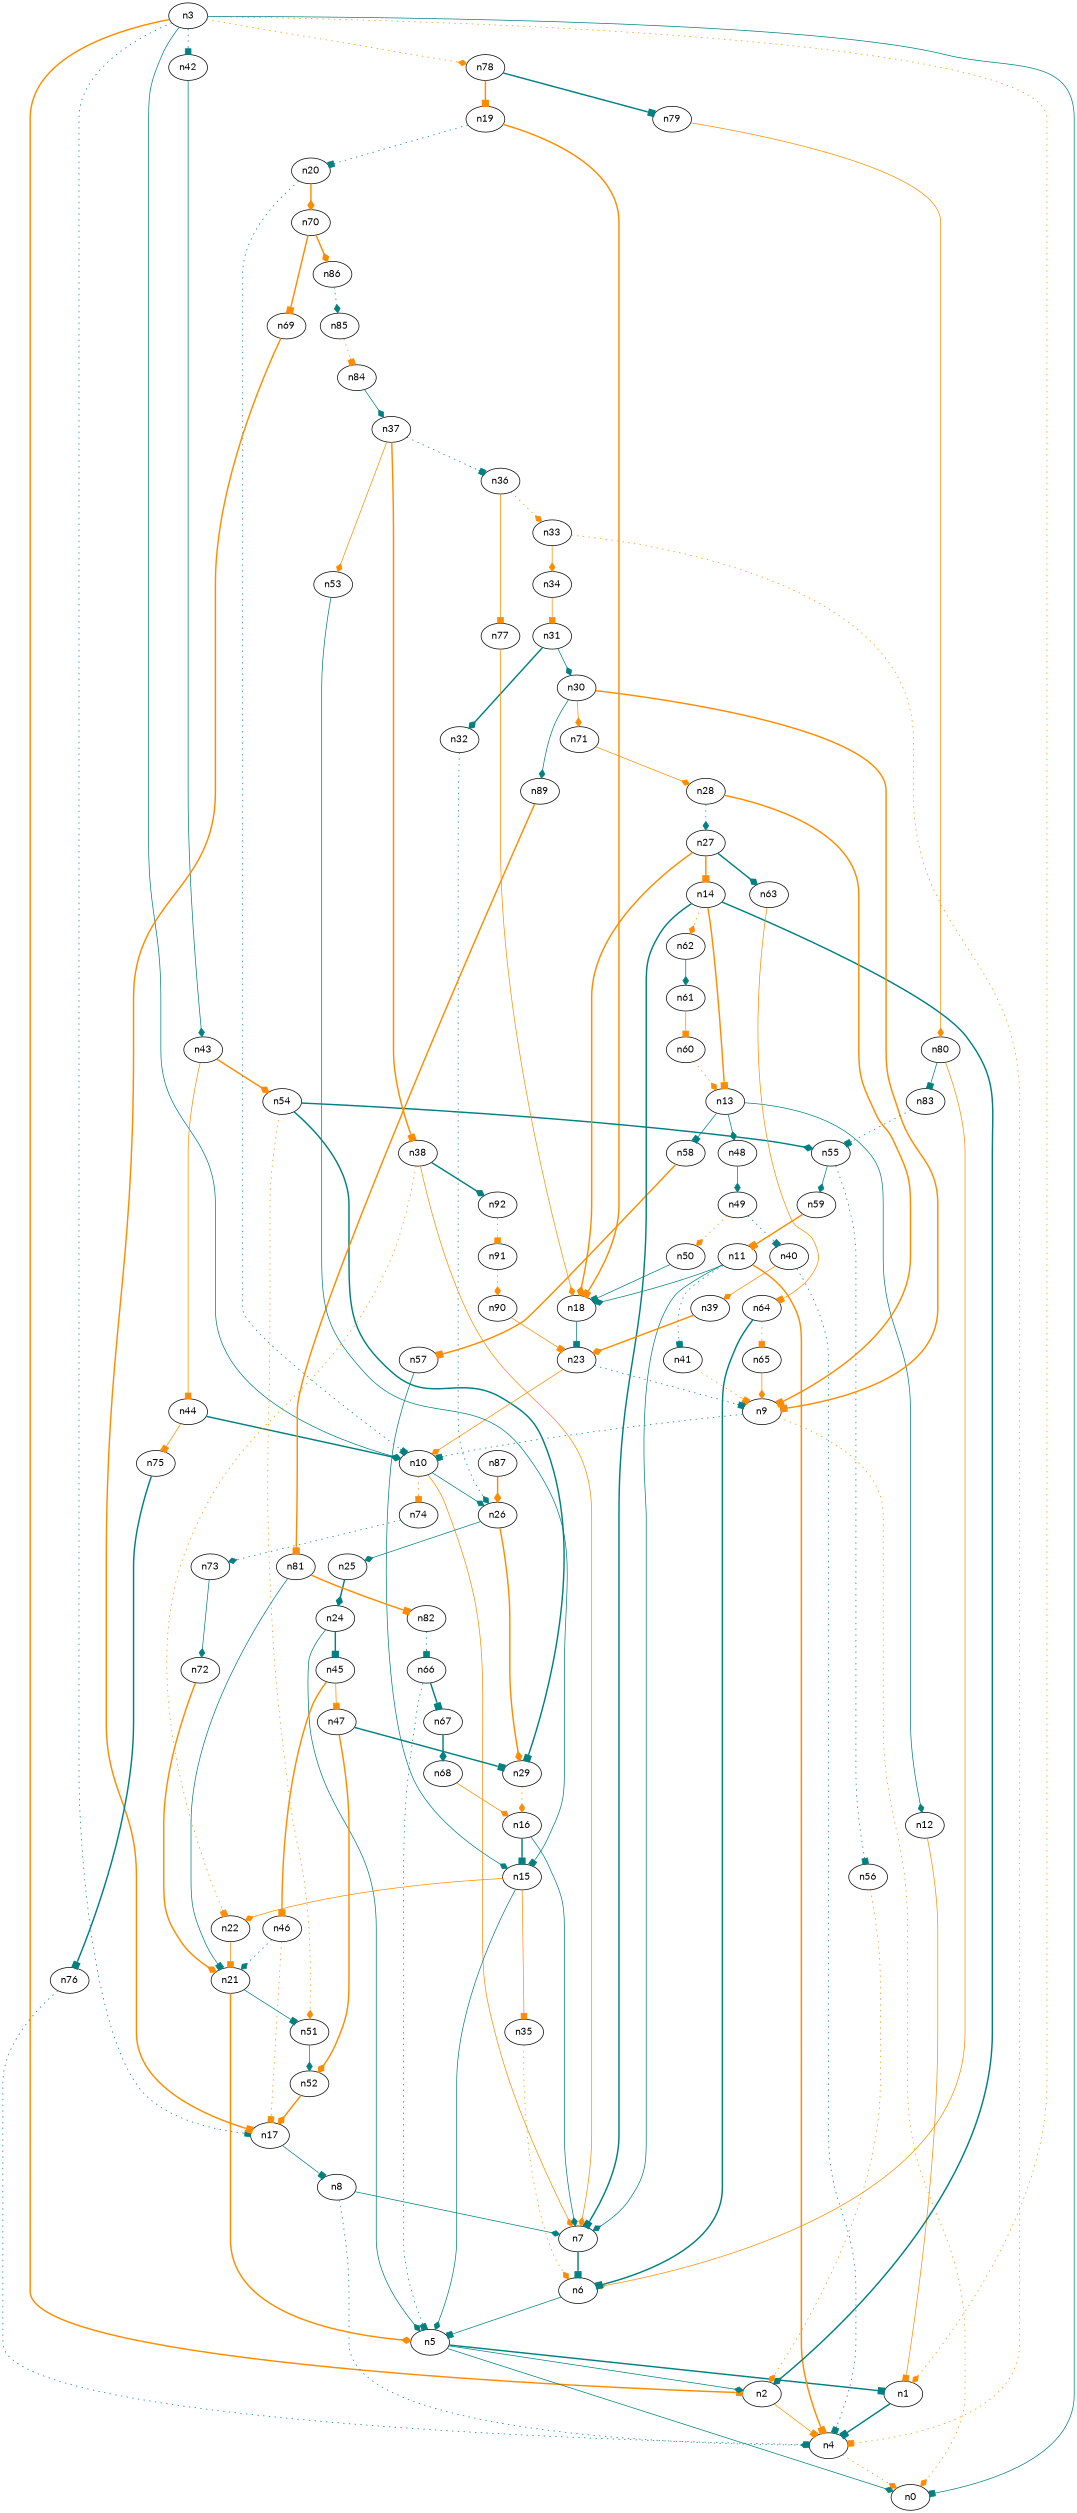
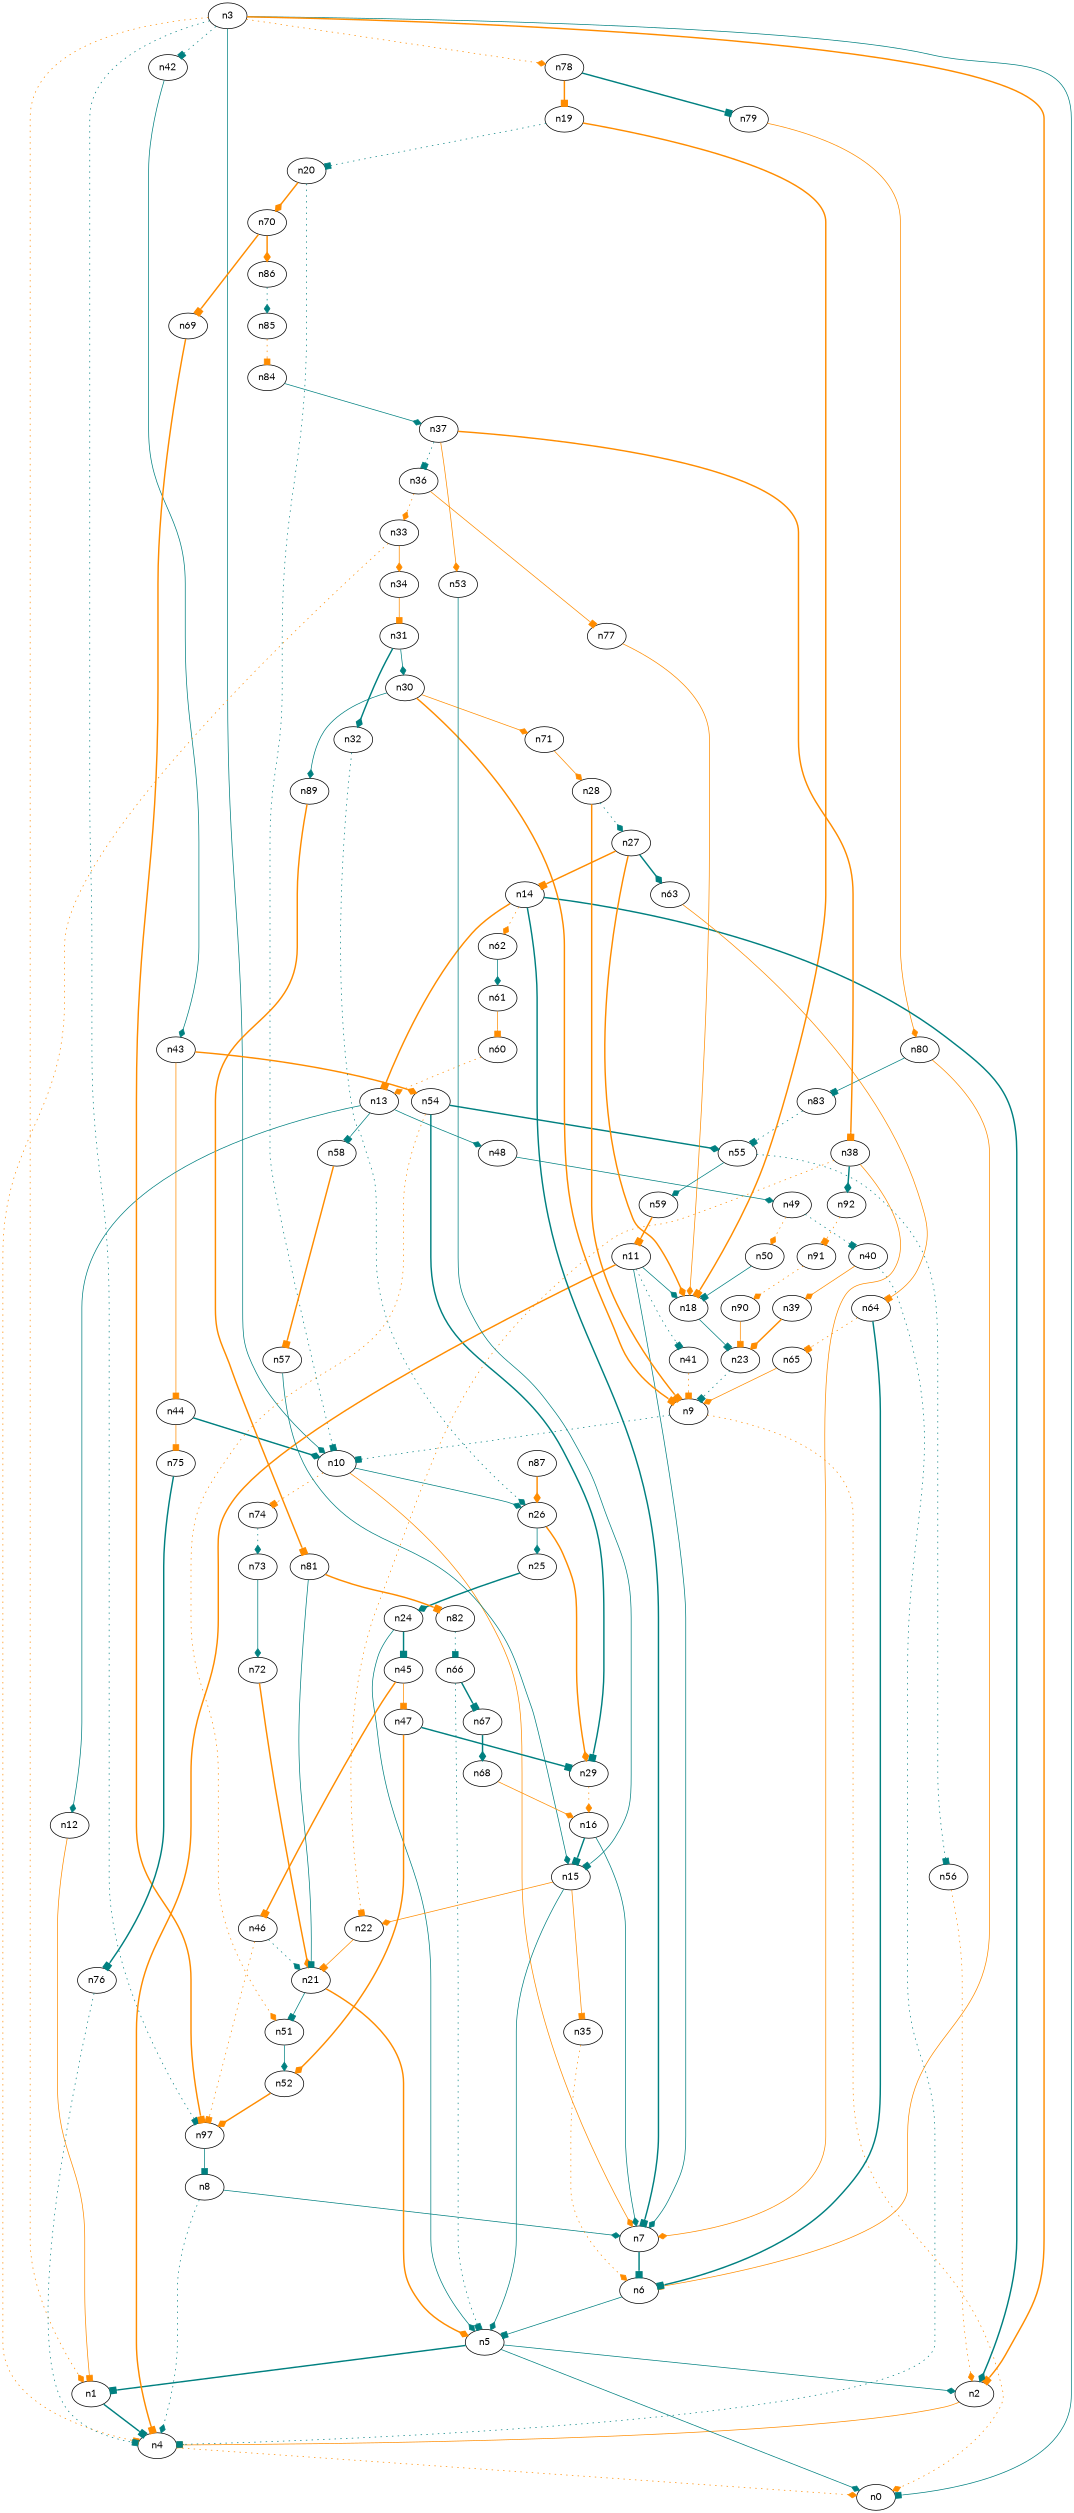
  digraph {
    fontname=Lato
    node [fontname=Lato]
    edge [arrowhead=diamond color=teal fontname=Lato style=solid]
    n1
    n4
    n0
    n2
    n3
    n10
-   n17
+   n17 [label=n97]
    n42
    n78
    n7
    n26
    n74
    n8
    n43
    n19
    n79
    n6
    n25
    n29
    n73
    n44
    n54
    n18
    n20
    n80
    n5
    n9
    n24
    n16
    n72
    n11
    n41
    n23
    n12
    n13
    n48
    n58
    n49
    n57
    n40
    n50
    n15
    n14
    n62
    n61
    n60
    n22
    n35
    n21
    n51
    n70
    n69
    n86
    n85
    n52
    n45
    n46
    n47
    n27
    n63
    n64
    n65
    n28
    n30
    n71
    n89
    n81
    n82
    n31
    n32
    n33
    n34
    n36
    n77
    n37
    n38
    n53
    n92
    n91
    n90
    n39
    n75
    n55
    n87
    n76
    n56
    n59
    n66
    n67
    n68
    n84
    n83
    n1 -> n4 [arrowhead=box style=bold]
    n4 -> n0 [color=darkorange style=dotted]
    n2 -> n4 [arrowhead=box color=darkorange]
    n3 -> n1 [color=darkorange style=dotted]
    n3 -> n0 [arrowhead=box]
    n3 -> n2 [arrowhead=box color=darkorange style=bold]
    n3 -> n10
    n3 -> n17 [arrowhead=box style=dotted]
    n3 -> n42 [arrowhead=box style=dotted]
    n3 -> n78 [color=darkorange style=dotted]
    n10 -> n7 [color=darkorange]
    n10 -> n26
    n10 -> n74 [arrowhead=box color=darkorange style=dotted]
    n17 -> n8 [arrowhead=box]
    n42 -> n43
    n78 -> n19 [arrowhead=box color=darkorange style=bold]
    n78 -> n79 [arrowhead=box style=bold]
    n7 -> n6 [arrowhead=box style=bold]
    n26 -> n25
    n26 -> n29 [color=darkorange style=bold]
    n74 -> n73 [style=dotted]
    n8 -> n4 [style=dotted]
    n8 -> n7
    n43 -> n44 [arrowhead=box color=darkorange]
    n43 -> n54 [color=darkorange style=bold]
    n19 -> n18 [arrowhead=box color=darkorange style=bold]
    n19 -> n20 [arrowhead=box style=dotted]
    n79 -> n80 [color=darkorange]
    n6 -> n5 [arrowhead=box]
    n25 -> n24 [style=bold]
    n29 -> n16 [color=darkorange style=dotted]
    n73 -> n72
    n44 -> n10 [style=bold]
    n44 -> n75 [arrowhead=box color=darkorange]
    n54 -> n29 [arrowhead=box style=bold]
    n54 -> n51 [color=darkorange style=dotted]
    n54 -> n55 [style=bold]
    n18 -> n23 [arrowhead=box]
    n20 -> n10 [arrowhead=box style=dotted]
    n20 -> n70 [color=darkorange style=bold]
-   n80 -> n6 [color=darkorange]
+   n80 -> n6 [arrowhead=box color=darkorange]
    n80 -> n83 [arrowhead=box]
    n5 -> n1 [arrowhead=box style=bold]
    n5 -> n0
    n5 -> n2
    n9 -> n0 [color=darkorange style=dotted]
    n9 -> n10 [arrowhead=box style=dotted]
    n24 -> n5
    n24 -> n45 [arrowhead=box style=bold]
    n16 -> n7
    n16 -> n15 [arrowhead=box style=bold]
    n72 -> n21 [color=darkorange style=bold]
    n11 -> n4 [arrowhead=box color=darkorange style=bold]
    n11 -> n7
    n11 -> n18
    n11 -> n41 [arrowhead=box style=dotted]
    n41 -> n9 [arrowhead=box color=darkorange style=dotted]
-   n23 -> n10 [color=darkorange]
    n23 -> n9 [arrowhead=box style=dotted]
    n12 -> n1 [arrowhead=box color=darkorange]
    n13 -> n12
    n13 -> n48
    n13 -> n58 [arrowhead=box]
    n48 -> n49
    n58 -> n57 [arrowhead=box color=darkorange style=bold]
    n49 -> n40 [arrowhead=box style=dotted]
    n49 -> n50 [color=darkorange style=dotted]
    n57 -> n15
    n40 -> n4 [arrowhead=box style=dotted]
    n40 -> n39 [color=darkorange]
    n50 -> n18 [arrowhead=box]
    n15 -> n5
    n15 -> n22 [color=darkorange]
    n15 -> n35 [arrowhead=box color=darkorange]
    n14 -> n2 [style=bold]
    n14 -> n7 [arrowhead=box style=bold]
    n14 -> n13 [arrowhead=box color=darkorange style=bold]
    n14 -> n62 [color=darkorange style=dotted]
    n62 -> n61
    n61 -> n60 [arrowhead=box color=darkorange]
    n60 -> n13 [color=darkorange style=dotted]
    n22 -> n21 [arrowhead=box color=darkorange]
    n35 -> n6 [color=darkorange style=dotted]
    n21 -> n5 [color=darkorange style=bold]
    n21 -> n51 [arrowhead=box]
    n51 -> n52
    n70 -> n69 [arrowhead=box color=darkorange style=bold]
    n70 -> n86 [color=darkorange style=bold]
    n69 -> n17 [arrowhead=box color=darkorange style=bold]
    n86 -> n85 [style=dotted]
    n85 -> n84 [arrowhead=box color=darkorange style=dotted]
    n52 -> n17 [color=darkorange style=bold]
    n45 -> n46 [arrowhead=box color=darkorange style=bold]
    n45 -> n47 [arrowhead=box color=darkorange]
    n46 -> n17 [arrowhead=box color=darkorange style=dotted]
    n46 -> n21 [style=dotted]
    n47 -> n29 [arrowhead=box style=bold]
    n47 -> n52 [color=darkorange style=bold]
    n27 -> n18 [color=darkorange style=bold]
    n27 -> n14 [arrowhead=box color=darkorange style=bold]
    n27 -> n63 [style=bold]
    n63 -> n64 [arrowhead=box color=darkorange]
    n64 -> n6 [arrowhead=box style=bold]
    n64 -> n65 [arrowhead=box color=darkorange style=dotted]
    n65 -> n9 [color=darkorange]
    n28 -> n9 [arrowhead=box color=darkorange style=bold]
    n28 -> n27 [style=dotted]
    n30 -> n9 [arrowhead=box color=darkorange style=bold]
    n30 -> n71 [color=darkorange]
    n30 -> n89
    n71 -> n28 [color=darkorange]
    n89 -> n81 [arrowhead=box color=darkorange style=bold]
    n81 -> n21 [arrowhead=box]
    n81 -> n82 [arrowhead=box color=darkorange style=bold]
    n82 -> n66 [arrowhead=box style=dotted]
    n31 -> n30
    n31 -> n32 [style=bold]
    n32 -> n26 [style=dotted]
    n33 -> n4 [arrowhead=box color=darkorange style=dotted]
    n33 -> n34 [color=darkorange]
    n34 -> n31 [arrowhead=box color=darkorange]
    n36 -> n33 [color=darkorange style=dotted]
    n36 -> n77 [arrowhead=box color=darkorange]
    n77 -> n18 [color=darkorange]
    n37 -> n36 [arrowhead=box style=dotted]
    n37 -> n38 [arrowhead=box color=darkorange style=bold]
    n37 -> n53 [color=darkorange]
    n38 -> n7 [color=darkorange]
    n38 -> n22 [arrowhead=box color=darkorange style=dotted]
    n38 -> n92 [style=bold]
    n53 -> n15 [arrowhead=box]
    n92 -> n91 [arrowhead=box color=darkorange style=dotted]
    n91 -> n90 [color=darkorange style=dotted]
    n90 -> n23 [arrowhead=box color=darkorange]
    n39 -> n23 [color=darkorange style=bold]
    n75 -> n76 [arrowhead=box style=bold]
    n55 -> n56 [arrowhead=box style=dotted]
    n55 -> n59
    n87 -> n26 [color=darkorange style=bold]
    n76 -> n4 [arrowhead=box style=dotted]
    n56 -> n2 [color=darkorange style=dotted]
    n59 -> n11 [arrowhead=box color=darkorange style=bold]
    n66 -> n5 [arrowhead=box style=dotted]
    n66 -> n67 [arrowhead=box style=bold]
    n67 -> n68 [style=bold]
    n68 -> n16 [color=darkorange]
    n84 -> n37
    n83 -> n55 [arrowhead=box style=dotted]
  }
